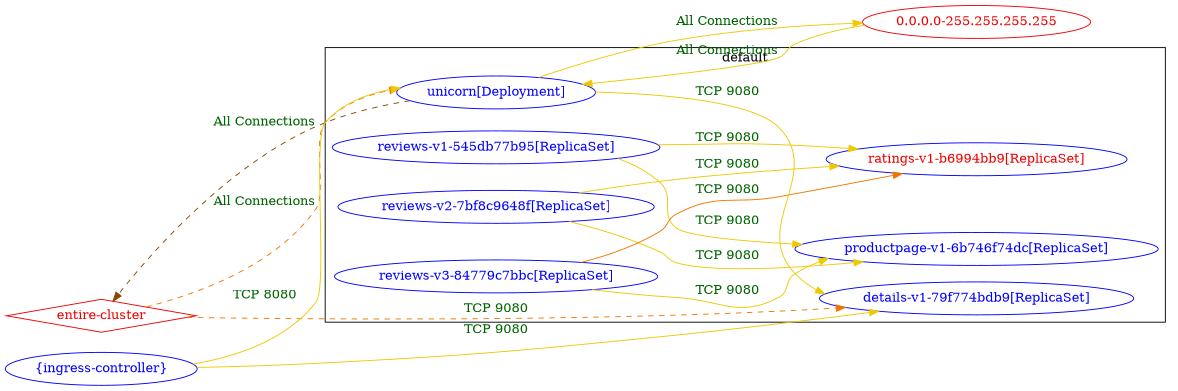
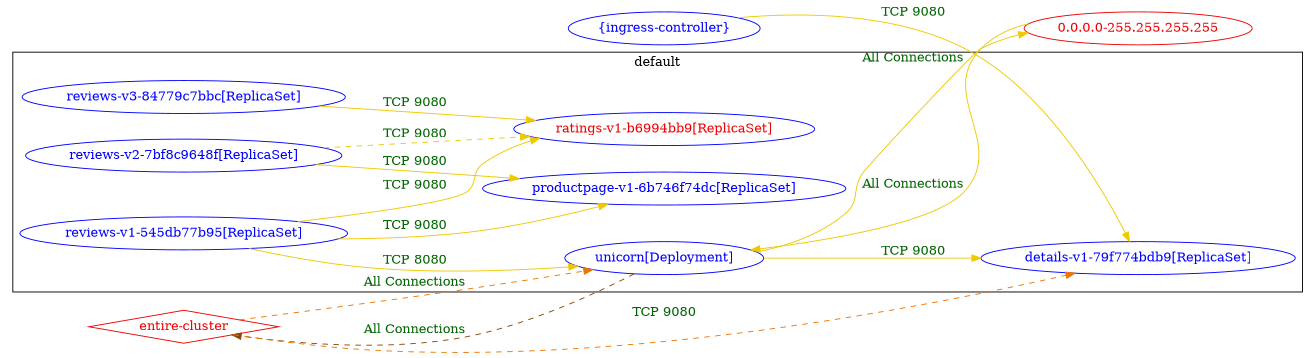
  digraph {
    rankdir=LR
    node [color=blue fontcolor=blue]
    edge [color=gold2 fontcolor=darkgreen]
    n1 [label="details-v1-79f774bdb9[ReplicaSet]"]
    n2 [label="productpage-v1-6b746f74dc[ReplicaSet]"]
    n3 [fontcolor=red2 label="ratings-v1-b6994bb9[ReplicaSet]"]
    n4 [label="reviews-v1-545db77b95[ReplicaSet]"]
    n5 [label="reviews-v2-7bf8c9648f[ReplicaSet]"]
    n6 [label="reviews-v3-84779c7bbc[ReplicaSet]"]
    n7 [label="unicorn[Deployment]"]
    n8 [color=red2 fontcolor=red2 label="0.0.0.0-255.255.255.255"]
    n9 [color=red2 fontcolor=red2 label="entire-cluster" shape=diamond]
    n10 [label="{ingress-controller}"]
    subgraph cluster_1 {
      color=black
      fontcolor=black
      label=default
      n1
      n2
      n3
      n4
      n5
      n6
      n7
    }
    n4 -> n2 [label="TCP 9080"]
    n4 -> n3 [label="TCP 9080"]
    n5 -> n2 [label="TCP 9080"]
-   n5 -> n3 [label="TCP 9080"]
-   n6 -> n2 [label="TCP 9080"]
-   n6 -> n3 [color=darkorange2 label="TCP 9080"]
+   n5 -> n3 [label="TCP 9080" style=dashed]
+   n6 -> n3 [label="TCP 9080"]
    n7 -> n1 [label="TCP 9080"]
    n7 -> n8 [label="All Connections"]
    n7 -> n9 [color=darkorange4 label="All Connections" style=dashed weight=0.5]
    n8 -> n7 [label="All Connections"]
    n9 -> n1 [color=darkorange2 label="TCP 9080" style=dashed weight=1]
    n9 -> n7 [color=darkorange2 label="All Connections" style=dashed weight=1]
    n10 -> n1 [label="TCP 9080"]
-   n10 -> n7 [label="TCP 8080"]
+   n4 -> n7 [label="TCP 8080"]
  }
